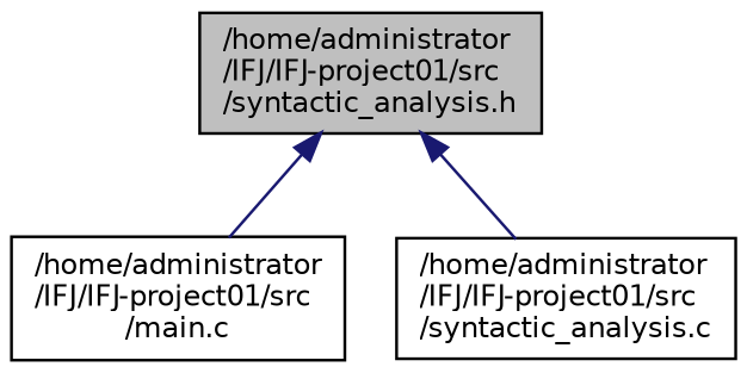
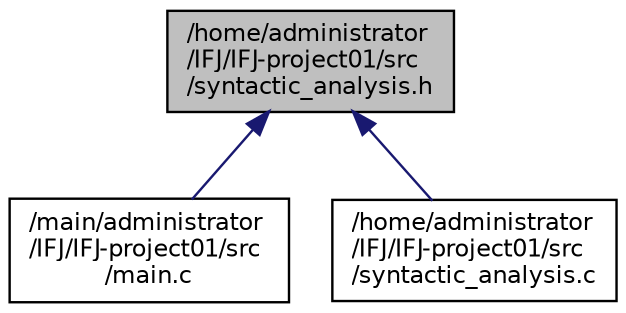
  digraph {
    node [color=black fillcolor=white fontname=Helvetica fontsize=10 shape=record style=filled]
    edge [color=midnightblue dir=back fontname=Helvetica fontsize=10 labelfontname=Helvetica labelfontsize=10 style=solid]
    n1 [fillcolor=grey75 fontcolor=black height=0.2 label="/home/administrator\l/IFJ/IFJ-project01/src\l/syntactic_analysis.h" width=0.4]
-   n2 [height=0.2 label="/home/administrator\l/IFJ/IFJ-project01/src\l/main.c" width=0.4]
+   n2 [height=0.2 label="/main/administrator\l/IFJ/IFJ-project01/src\l/main.c" width=0.4]
    n3 [height=0.2 label="/home/administrator\l/IFJ/IFJ-project01/src\l/syntactic_analysis.c" width=0.4]
    n1 -> n2
    n1 -> n3
  }
